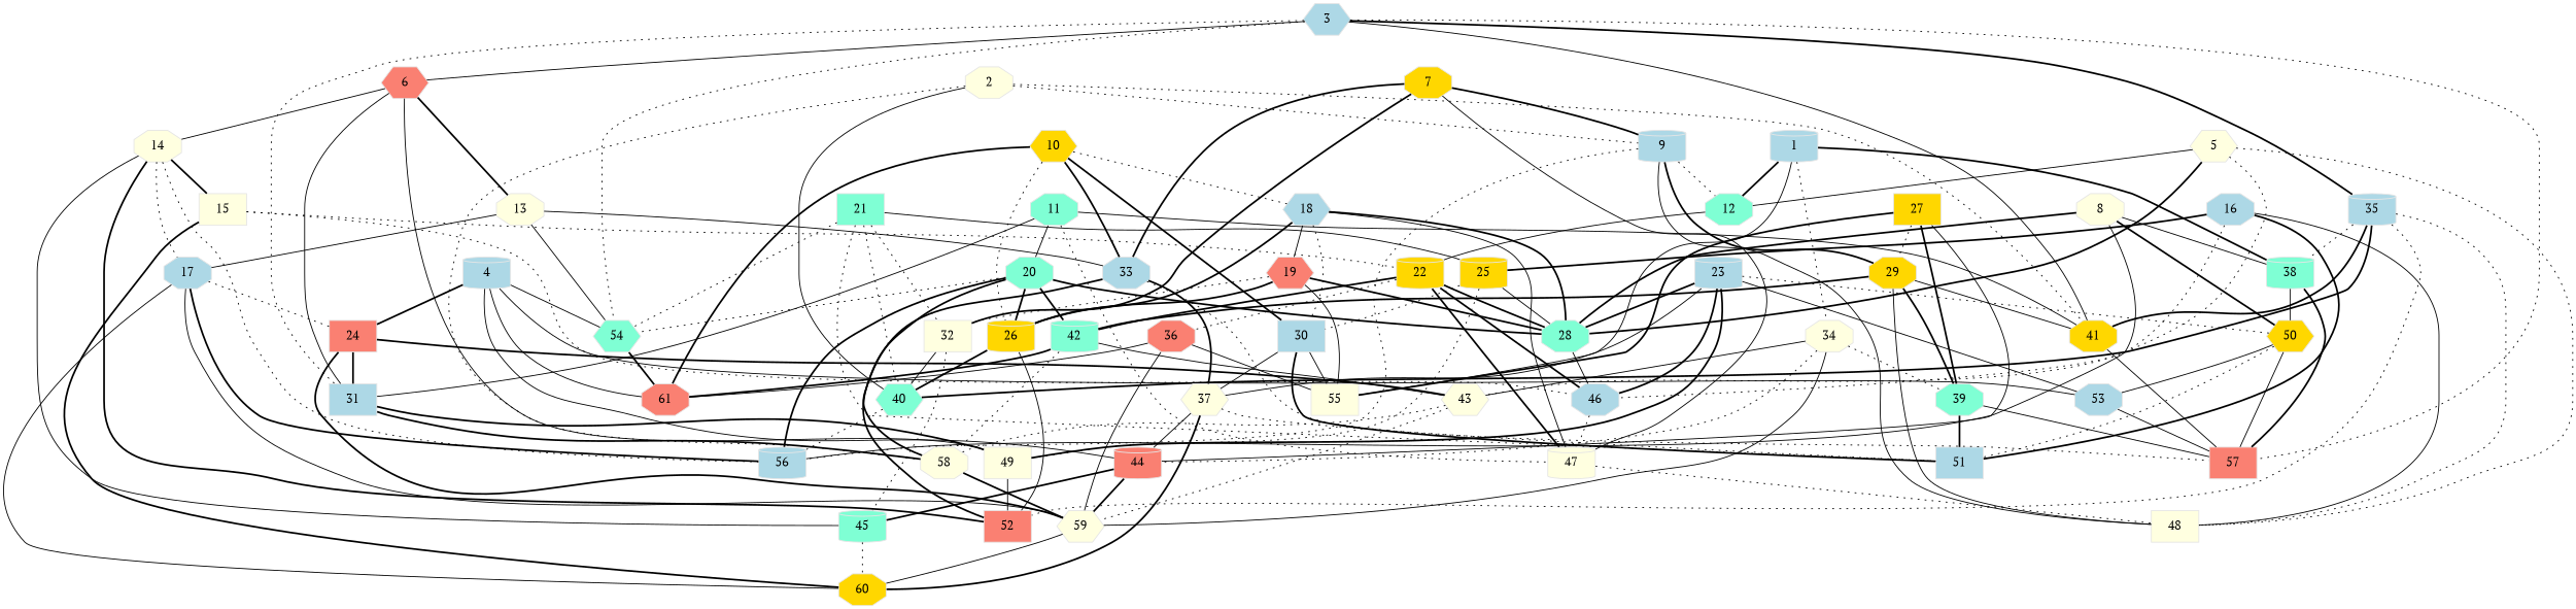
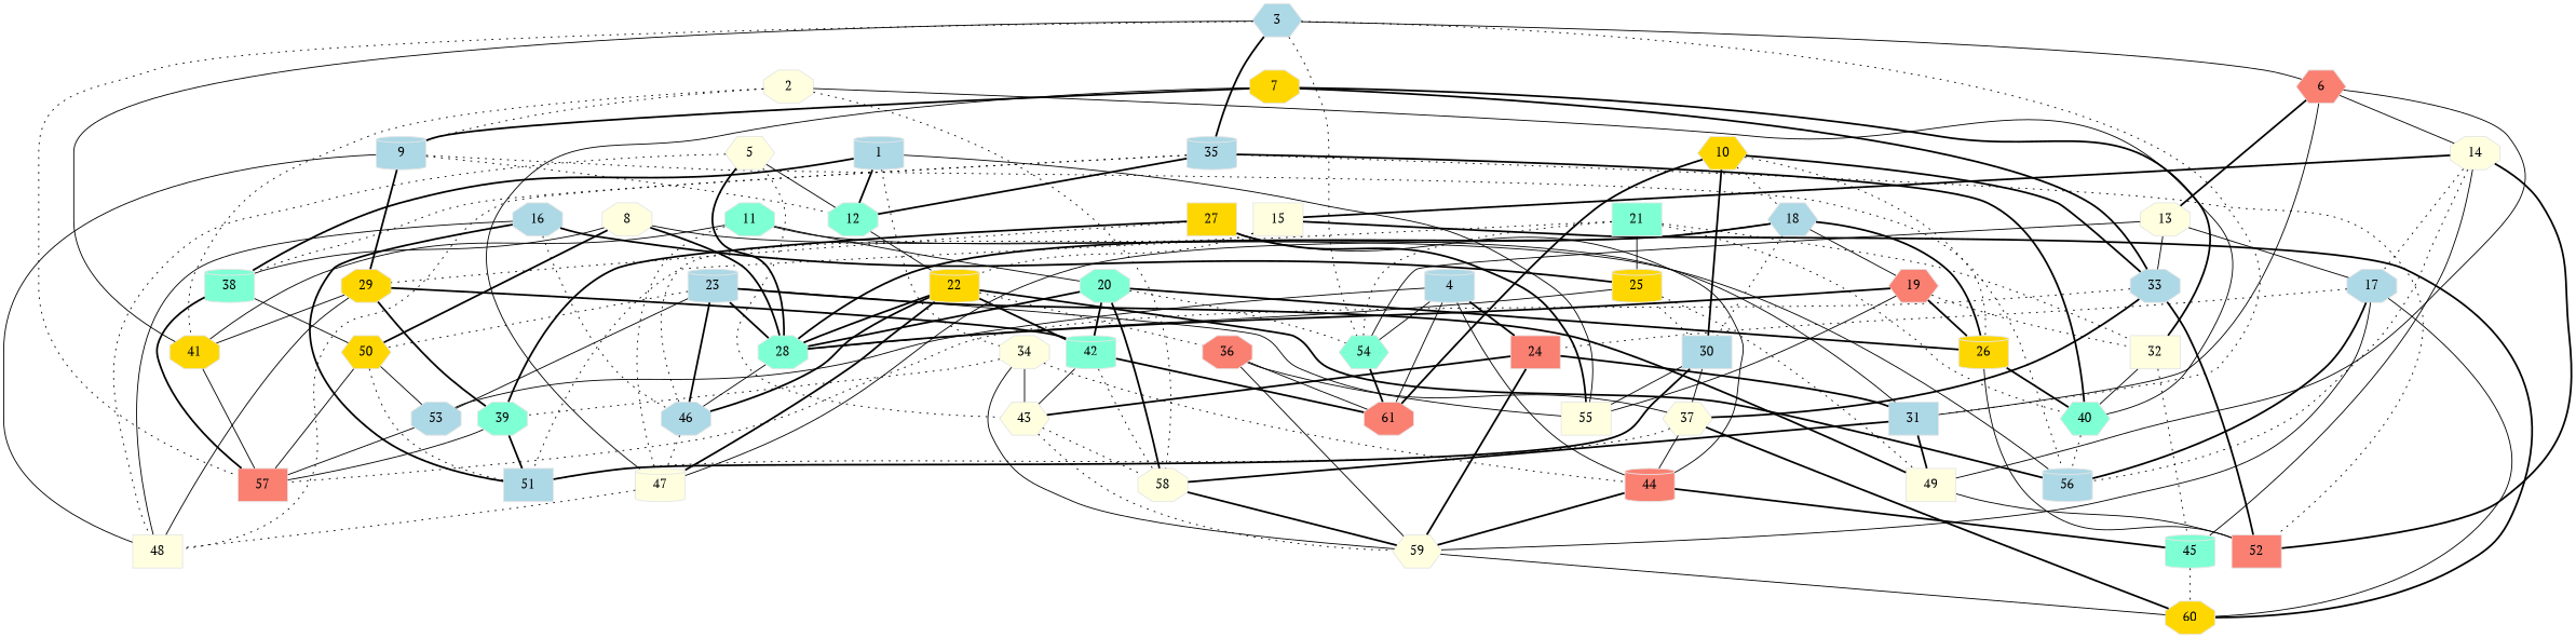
  graph {
    fontname="PT Serif"
    node [color=gray90 fillcolor=lightblue fontname="PT Serif" shape=octagon style=filled]
    edge [fontname="PT Serif" style=bold weight=1.0]
    1 [shape=cylinder]
    12 [fillcolor=aquamarine]
    34 [fillcolor=lightyellow]
    38 [fillcolor=aquamarine shape=cylinder]
    55 [fillcolor=lightyellow shape=box]
    22 [fillcolor=gold shape=cylinder]
    44 [fillcolor=salmon shape=cylinder]
    43 [fillcolor=lightyellow shape=hexagon]
    59 [fillcolor=lightyellow shape=hexagon]
    39 [fillcolor=aquamarine]
    57 [fillcolor=salmon shape=box]
    50 [fillcolor=gold shape=hexagon]
    2 [fillcolor=lightyellow]
    9 [shape=cylinder]
    40 [fillcolor=aquamarine shape=hexagon]
    41 [fillcolor=gold]
    58 [fillcolor=lightyellow]
    48 [fillcolor=lightyellow shape=box]
    56 [shape=cylinder]
    29 [fillcolor=gold]
    3 [shape=hexagon]
    6 [fillcolor=salmon shape=hexagon]
    31 [shape=box]
    35 [shape=cylinder]
    54 [fillcolor=aquamarine shape=hexagon]
    13 [fillcolor=lightyellow]
    14 [fillcolor=lightyellow]
    49 [fillcolor=lightyellow shape=box]
    52 [fillcolor=salmon shape=box]
    61 [fillcolor=salmon]
    4 [shape=cylinder]
    24 [fillcolor=salmon shape=box]
    53
    45 [fillcolor=aquamarine shape=cylinder]
    5 [fillcolor=lightyellow shape=hexagon]
    28 [fillcolor=aquamarine]
    46
    33
    17
    15 [fillcolor=lightyellow shape=box]
    25 [fillcolor=gold shape=cylinder]
    30 [shape=box]
    7 [fillcolor=gold]
    32 [fillcolor=lightyellow shape=box]
    47 [fillcolor=lightyellow shape=cylinder]
    37 [fillcolor=lightyellow shape=hexagon]
    8 [fillcolor=lightyellow]
    51 [shape=box]
    42 [fillcolor=aquamarine shape=cylinder]
    10 [fillcolor=gold shape=hexagon]
    18 [shape=hexagon]
    26 [fillcolor=gold shape=cylinder]
    19 [fillcolor=salmon shape=hexagon]
    11 [fillcolor=aquamarine]
    20 [fillcolor=aquamarine]
    36 [fillcolor=salmon]
    60 [fillcolor=gold]
    16
    21 [fillcolor=aquamarine shape=box]
    23 [shape=cylinder]
    27 [fillcolor=gold shape=box]
    1 -- 12
    1 -- 34 [style=dotted]
    1 -- 38
    1 -- 55 [style=solid]
    12 -- 22 [style=solid]
    34 -- 44 [style=dotted]
    34 -- 43 [style=solid]
    34 -- 59 [style=solid]
    34 -- 39 [style=dotted weight=2.0]
    38 -- 57 [weight=2.0]
    38 -- 50 [style=solid]
-   20 -- 56
+   22 -- 56
    22 -- 28 [weight=2.0]
    22 -- 46
    22 -- 47
    22 -- 42
    22 -- 36 [style=dotted weight=2.0]
    44 -- 59
    44 -- 45
    43 -- 59 [style=dotted]
    43 -- 58 [style=dotted]
    59 -- 60 [style=solid]
    39 -- 57 [style=solid]
    39 -- 51
    50 -- 57 [style=solid]
    50 -- 53 [style=solid]
    50 -- 51 [style=dotted]
    2 -- 9 [style=dotted]
    2 -- 40 [style=solid]
    2 -- 41 [style=dotted]
    2 -- 58 [style=dotted]
    9 -- 12 [style=dotted]
    9 -- 48 [style=solid]
    9 -- 56 [style=dotted]
    9 -- 29
    40 -- 56 [style=dotted]
    41 -- 57 [style=solid]
    58 -- 59
    29 -- 39
    29 -- 41 [style=solid]
    29 -- 48 [style=solid]
    29 -- 42
    3 -- 57 [style=dotted]
    3 -- 41 [style=solid]
    3 -- 6 [style=solid]
    3 -- 31 [style=dotted]
    3 -- 35
    3 -- 54 [style=dotted]
    6 -- 31 [style=solid]
    6 -- 13
    6 -- 14 [style=solid]
    6 -- 49 [style=solid]
    31 -- 58
    31 -- 49
    35 -- 38 [style=dotted]
    35 -- 40
-   35 -- 41
+   35 -- 12
    35 -- 48 [style=dotted]
    35 -- 52 [style=dotted]
    54 -- 61
    13 -- 54 [style=solid]
    13 -- 33 [style=solid]
    13 -- 17 [style=solid]
    14 -- 56 [style=dotted]
    14 -- 52
    14 -- 45 [style=solid]
    14 -- 17 [style=dotted]
    14 -- 15
    49 -- 52 [style=solid weight=2.0]
    4 -- 44 [style=solid]
    4 -- 54 [style=solid weight=2.0]
    4 -- 61 [style=solid]
    4 -- 24
    4 -- 53 [style=solid]
    24 -- 43
    24 -- 59 [weight=2.0]
    24 -- 31
    53 -- 57 [style=solid]
    45 -- 60 [style=dotted weight=2.0]
    5 -- 12 [style=solid]
    5 -- 43 [style=dotted]
    5 -- 48 [style=dotted]
    5 -- 28
    28 -- 46 [style=solid]
    46 -- 47 [style=dotted]
    33 -- 57 [style=dotted]
    33 -- 52
    33 -- 37
    17 -- 59 [style=solid]
    17 -- 56
    17 -- 24 [style=dotted]
    17 -- 60 [style=solid]
    15 -- 22 [style=dotted]
    15 -- 46 [style=dotted]
    15 -- 60
    25 -- 49 [style=dotted]
    25 -- 28 [style=solid]
    25 -- 30 [style=dotted]
    30 -- 55 [style=solid]
    30 -- 37 [style=solid]
    30 -- 51
    7 -- 9
    7 -- 33
    7 -- 32
    7 -- 47 [style=solid]
    32 -- 40 [style=solid]
    32 -- 45 [style=dotted weight=2.0]
    47 -- 48 [style=dotted]
    37 -- 44 [style=solid]
    37 -- 51 [style=dotted]
    37 -- 60
    8 -- 38 [style=solid]
    8 -- 50
    8 -- 56 [style=solid]
    8 -- 28
    42 -- 43 [style=solid]
    42 -- 58 [style=dotted]
    42 -- 61
    10 -- 61 [weight=2.0]
    10 -- 33
    10 -- 30
    10 -- 18 [style=dotted]
    10 -- 26 [style=dotted]
    18 -- 28
    18 -- 30 [style=dotted]
    18 -- 47 [style=solid]
    18 -- 26
    18 -- 19 [style=solid]
    26 -- 40
    26 -- 52 [style=solid]
    19 -- 55 [style=solid weight=2.0]
    19 -- 28
    19 -- 32 [style=dotted]
    19 -- 26
    11 -- 41 [style=solid]
    11 -- 31 [style=solid]
    11 -- 47 [style=dotted]
    11 -- 20 [style=solid]
    20 -- 58
    20 -- 54 [style=dotted]
    20 -- 28
    20 -- 42
    20 -- 26
    36 -- 55 [style=solid]
    36 -- 59 [style=solid weight=2.0]
    36 -- 61 [style=solid]
    16 -- 48 [style=solid]
    16 -- 46 [style=dotted]
    16 -- 25
    16 -- 51
    21 -- 40 [style=dotted]
    21 -- 54 [style=dotted weight=2.0]
    21 -- 25 [style=solid]
    21 -- 32 [style=dotted]
    21 -- 51 [style=dotted]
    23 -- 50 [style=dotted]
    23 -- 49
    23 -- 53 [style=solid]
    23 -- 28
    23 -- 46
    23 -- 37 [style=solid]
    27 -- 55
    27 -- 44 [style=solid]
    27 -- 39
    27 -- 29 [style=dotted]
  }
